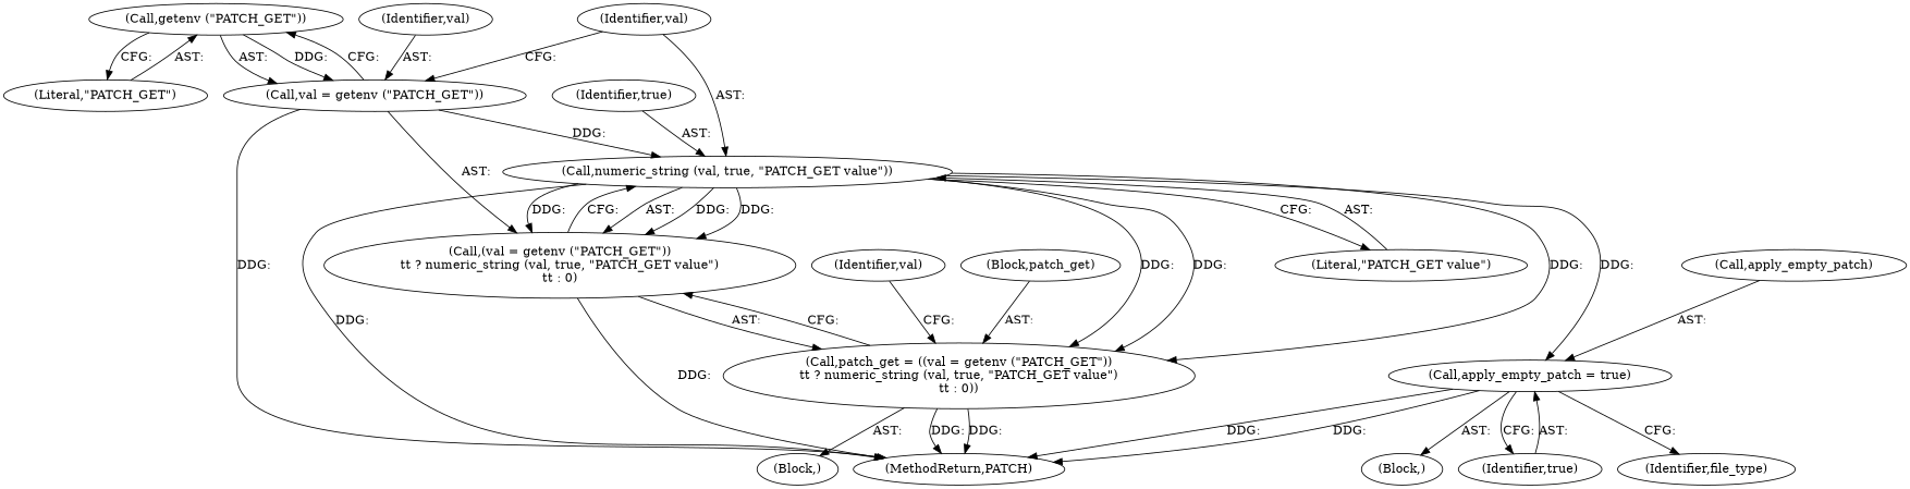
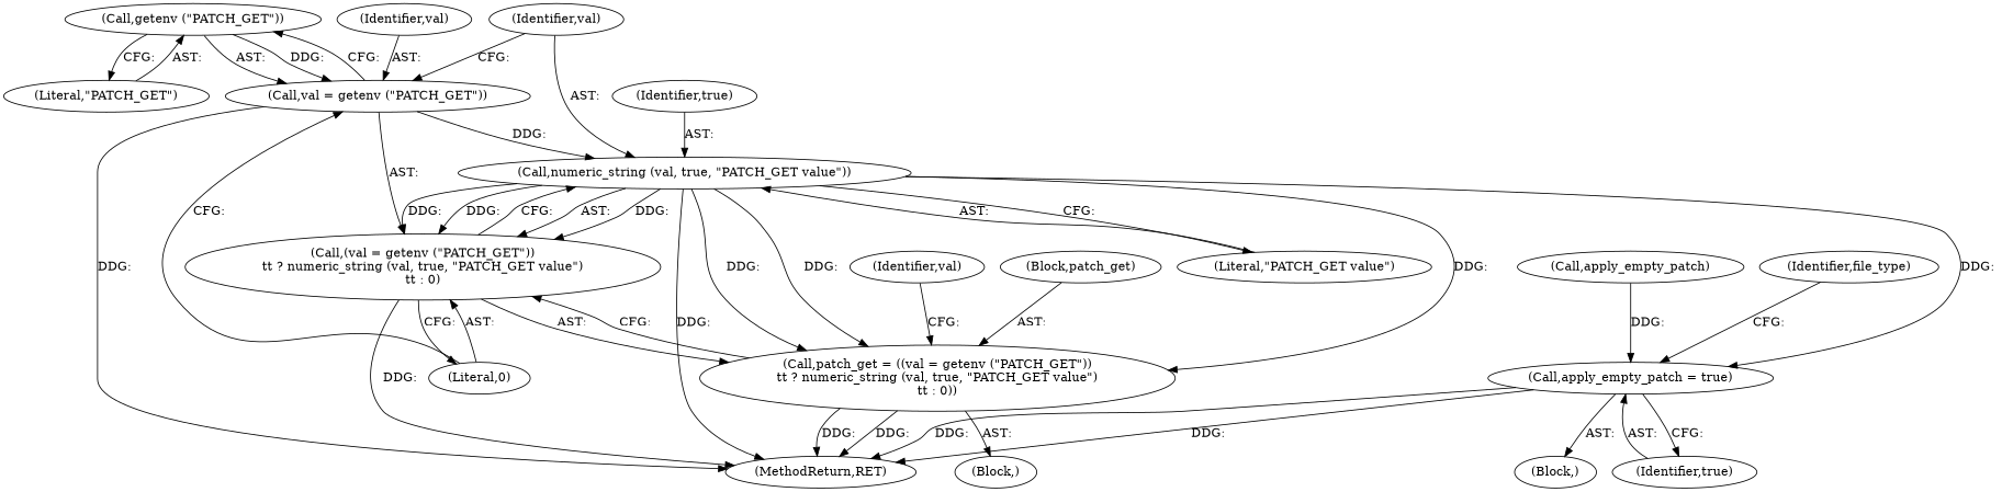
  digraph {
    n1 [label="(Call,getenv (\"PATCH_GET\"))"]
    n2 [label="(Call,val = getenv (\"PATCH_GET\"))"]
    n3 [label="(Literal,\"PATCH_GET\")"]
    n4 [label="(Call,numeric_string (val, true, \"PATCH_GET value\"))"]
    n5 [label="(Call,(val = getenv (\"PATCH_GET\"))\n\t\t ? numeric_string (val, true, \"PATCH_GET value\")\n\t\t : 0)"]
-   n6 [label="(MethodReturn,PATCH)"]
+   n6 [label="(MethodReturn,RET)"]
    n7 [label="(Call,patch_get = ((val = getenv (\"PATCH_GET\"))\n\t\t ? numeric_string (val, true, \"PATCH_GET value\")\n\t\t : 0))"]
    n8 [label="(Call,apply_empty_patch = true)"]
    n9 [label="(Literal,\"PATCH_GET value\")"]
+   n10 [label="(Literal,0)"]
    n11 [label="(Block,)"]
    n12 [label="(Block,)"]
    n13 [label="(Identifier,true)"]
    n14 [label="(Identifier,val)"]
    n15 [label="(Identifier,val)"]
    n16 [label="(Call,apply_empty_patch)"]
    n17 [label="(Identifier,true)"]
    n18 [label="(Identifier,file_type)"]
    n19 [label="(Block,patch_get)"]
    n20 [label="(Identifier,val)"]
    n1 -> n2 [label="AST: "]
    n1 -> n2 [label="DDG: "]
    n1 -> n3 [label="CFG: "]
    n2 -> n1 [label="CFG: "]
    n2 -> n4 [label="DDG: "]
    n2 -> n5 [label="AST: "]
    n2 -> n6 [label="DDG: "]
    n3 -> n1 [label="AST: "]
    n4 -> n5 [label="AST: "]
    n4 -> n5 [label="DDG: "]
    n4 -> n5 [label="DDG: "]
    n4 -> n5 [label="DDG: "]
    n4 -> n6 [label="DDG: "]
    n4 -> n7 [label="DDG: "]
    n4 -> n7 [label="DDG: "]
    n4 -> n7 [label="DDG: "]
    n4 -> n8 [label="DDG: "]
    n4 -> n9 [label="CFG: "]
    n5 -> n4 [label="CFG: "]
    n5 -> n6 [label="DDG: "]
    n5 -> n7 [label="AST: "]
+   n5 -> n10 [label="CFG: "]
    n7 -> n5 [label="CFG: "]
    n7 -> n6 [label="DDG: "]
    n7 -> n6 [label="DDG: "]
    n7 -> n11 [label="AST: "]
    n8 -> n6 [label="DDG: "]
    n8 -> n6 [label="DDG: "]
    n8 -> n12 [label="AST: "]
    n8 -> n13 [label="CFG: "]
    n9 -> n4 [label="AST: "]
+   n10 -> n2 [label="CFG: "]
+   n10 -> n5 [label="AST: "]
    n13 -> n8 [label="AST: "]
    n14 -> n2 [label="CFG: "]
    n14 -> n4 [label="AST: "]
    n15 -> n7 [label="CFG: "]
-   n16 -> n8 [label="AST: "]
+   n16 -> n8 [label="DDG: "]
    n17 -> n4 [label="AST: "]
-   n8 -> n18 [label="CFG: "]
+   n18 -> n8 [label="CFG: "]
    n19 -> n7 [label="AST: "]
    n20 -> n2 [label="AST: "]
  }
